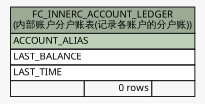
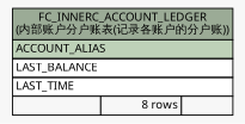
  digraph {
    bgcolor="#f7f7f7"
    fontname="Microsoft YaHei"
    fontsize=11
    nodesep=0.18
    rankdir=TB
    ranksep=0.46
-   n1 [fontname="Microsoft YaHei" fontsize=11 label=<     <TABLE BORDER="0" CELLBORDER="1" CELLSPACING="0" BGCOLOR="#ffffff">       <TR><TD COLSPAN="3" BGCOLOR="#9bab96" ALIGN="CENTER">FC_INNERC_ACCOUNT_LEDGER<br/>(内部账户分户账表(记录各账户的分户账))</TD></TR>       <TR><TD PORT="ACCOUNT_ALIAS" COLSPAN="3" BGCOLOR="#bed1b8" ALIGN="LEFT">ACCOUNT_ALIAS</TD></TR>       <TR><TD PORT="LAST_BALANCE" COLSPAN="3" ALIGN="LEFT">LAST_BALANCE</TD></TR>       <TR><TD PORT="LAST_TIME" COLSPAN="3" ALIGN="LEFT">LAST_TIME</TD></TR>       <TR><TD ALIGN="LEFT" BGCOLOR="#f7f7f7">  </TD><TD ALIGN="RIGHT" BGCOLOR="#f7f7f7">0 rows</TD><TD ALIGN="RIGHT" BGCOLOR="#f7f7f7">  </TD></TR>     </TABLE>> shape=plaintext]
+   n1 [fontname="Microsoft YaHei" fontsize=11 label=<     <TABLE BORDER="0" CELLBORDER="1" CELLSPACING="0" BGCOLOR="#ffffff">       <TR><TD COLSPAN="3" BGCOLOR="#9bab96" ALIGN="CENTER">FC_INNERC_ACCOUNT_LEDGER<br/>(内部账户分户账表(记录各账户的分户账))</TD></TR>       <TR><TD PORT="ACCOUNT_ALIAS" COLSPAN="3" BGCOLOR="#bed1b8" ALIGN="LEFT">ACCOUNT_ALIAS</TD></TR>       <TR><TD PORT="LAST_BALANCE" COLSPAN="3" ALIGN="LEFT">LAST_BALANCE</TD></TR>       <TR><TD PORT="LAST_TIME" COLSPAN="3" ALIGN="LEFT">LAST_TIME</TD></TR>       <TR><TD ALIGN="LEFT" BGCOLOR="#f7f7f7">  </TD><TD ALIGN="RIGHT" BGCOLOR="#f7f7f7">8 rows</TD><TD ALIGN="RIGHT" BGCOLOR="#f7f7f7">  </TD></TR>     </TABLE>> shape=plaintext]
  }
